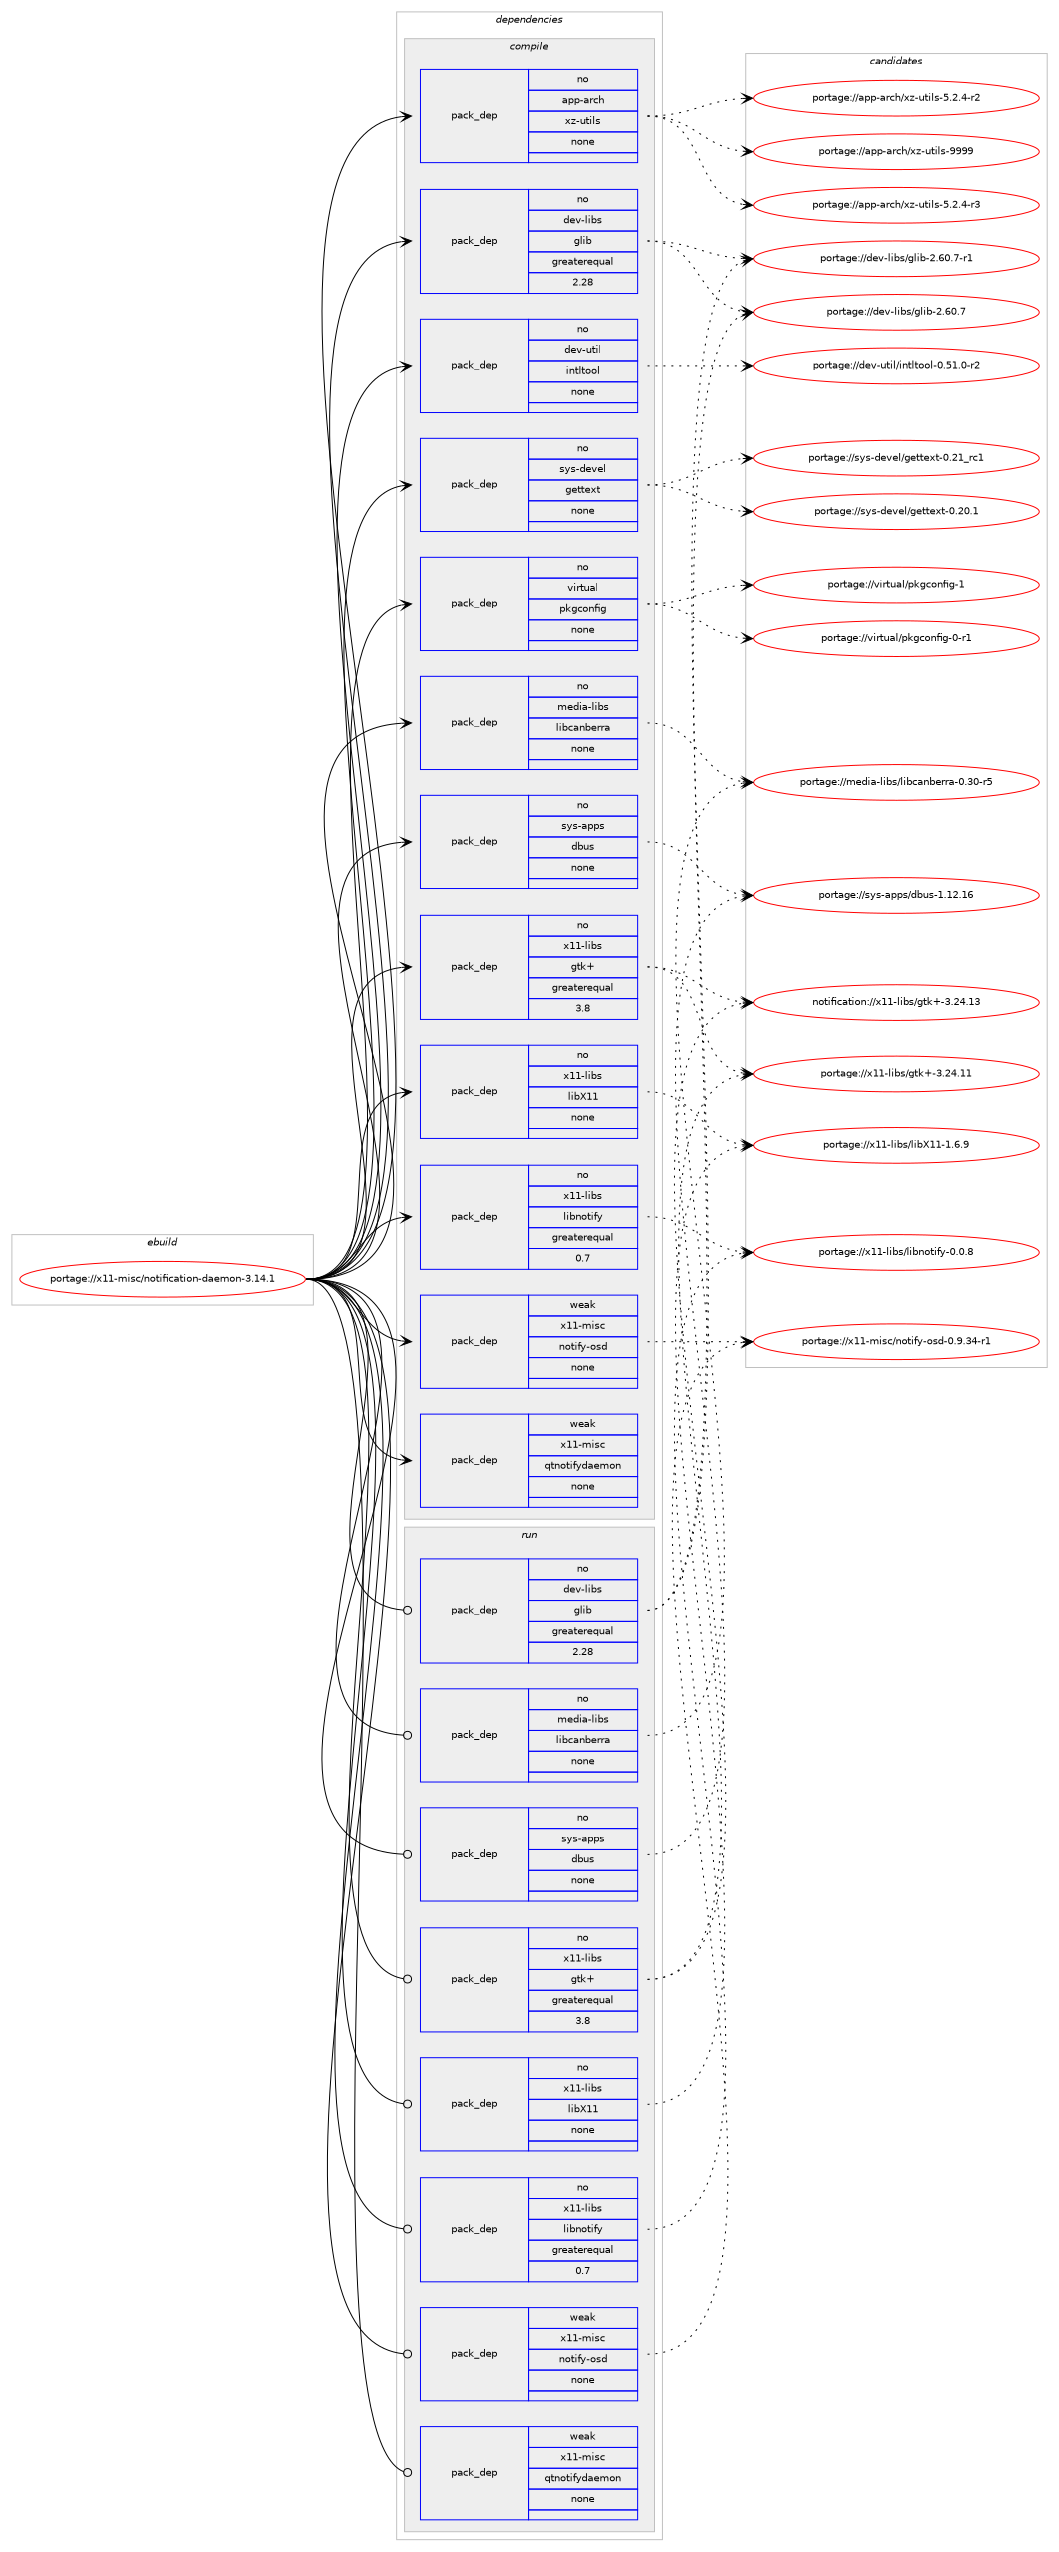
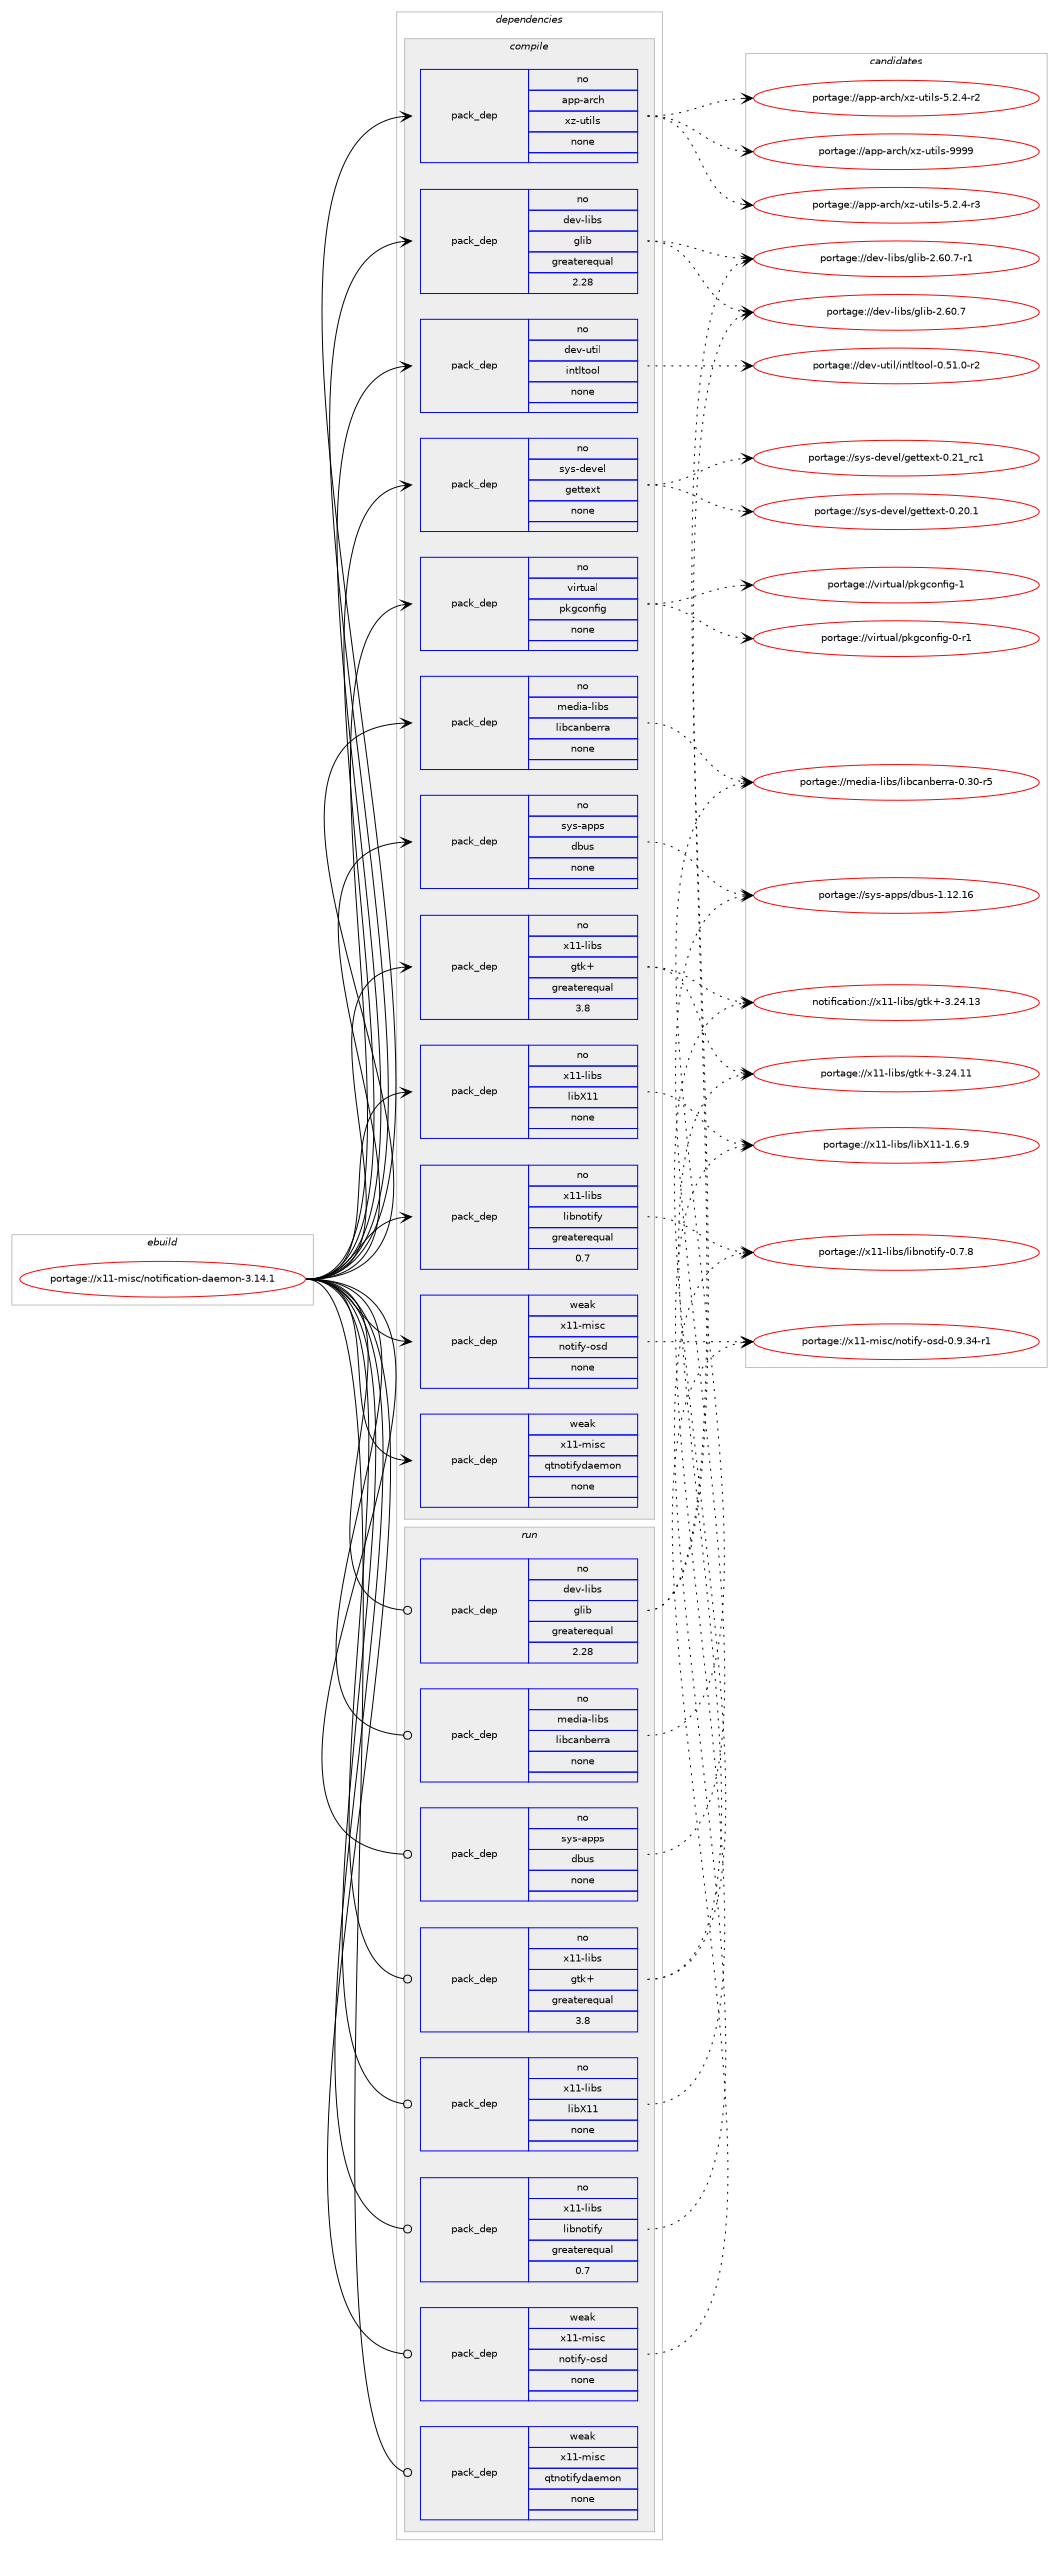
  digraph {
    compound=true
    concentrate=true
    fontname=Helvetica
    fontsize=10
    newrank=true
    rankdir=LR
    ranksep=1.5
    node [color=blue fontname=Helvetica fontsize=10 shape=none]
    edge [arrowhead=vee headport=w style=dotted tailport=e weight=100]
    n1 [color=red label="portage://x11-misc/notification-daemon-3.14.1" width=4 shape=""]
    n2 [label=<<TABLE BORDER="0" CELLBORDER="1" CELLSPACING="0" CELLPADDING="4" WIDTH="220"><TR><TD ROWSPAN="6" CELLPADDING="30">pack_dep</TD></TR><TR><TD WIDTH="110">no</TD></TR><TR><TD>app-arch</TD></TR><TR><TD>xz-utils</TD></TR><TR><TD>none</TD></TR><TR><TD></TD></TR></TABLE>>]
    n3 [label=<<TABLE BORDER="0" CELLBORDER="1" CELLSPACING="0" CELLPADDING="4" WIDTH="220"><TR><TD ROWSPAN="6" CELLPADDING="30">pack_dep</TD></TR><TR><TD WIDTH="110">no</TD></TR><TR><TD>dev-libs</TD></TR><TR><TD>glib</TD></TR><TR><TD>greaterequal</TD></TR><TR><TD>2.28</TD></TR></TABLE>>]
    n4 [label=<<TABLE BORDER="0" CELLBORDER="1" CELLSPACING="0" CELLPADDING="4" WIDTH="220"><TR><TD ROWSPAN="6" CELLPADDING="30">pack_dep</TD></TR><TR><TD WIDTH="110">no</TD></TR><TR><TD>dev-util</TD></TR><TR><TD>intltool</TD></TR><TR><TD>none</TD></TR><TR><TD></TD></TR></TABLE>>]
    n5 [label=<<TABLE BORDER="0" CELLBORDER="1" CELLSPACING="0" CELLPADDING="4" WIDTH="220"><TR><TD ROWSPAN="6" CELLPADDING="30">pack_dep</TD></TR><TR><TD WIDTH="110">no</TD></TR><TR><TD>media-libs</TD></TR><TR><TD>libcanberra</TD></TR><TR><TD>none</TD></TR><TR><TD></TD></TR></TABLE>>]
    n6 [label=<<TABLE BORDER="0" CELLBORDER="1" CELLSPACING="0" CELLPADDING="4" WIDTH="220"><TR><TD ROWSPAN="6" CELLPADDING="30">pack_dep</TD></TR><TR><TD WIDTH="110">no</TD></TR><TR><TD>sys-apps</TD></TR><TR><TD>dbus</TD></TR><TR><TD>none</TD></TR><TR><TD></TD></TR></TABLE>>]
    n7 [label=<<TABLE BORDER="0" CELLBORDER="1" CELLSPACING="0" CELLPADDING="4" WIDTH="220"><TR><TD ROWSPAN="6" CELLPADDING="30">pack_dep</TD></TR><TR><TD WIDTH="110">no</TD></TR><TR><TD>sys-devel</TD></TR><TR><TD>gettext</TD></TR><TR><TD>none</TD></TR><TR><TD></TD></TR></TABLE>>]
    n8 [label=<<TABLE BORDER="0" CELLBORDER="1" CELLSPACING="0" CELLPADDING="4" WIDTH="220"><TR><TD ROWSPAN="6" CELLPADDING="30">pack_dep</TD></TR><TR><TD WIDTH="110">no</TD></TR><TR><TD>virtual</TD></TR><TR><TD>pkgconfig</TD></TR><TR><TD>none</TD></TR><TR><TD></TD></TR></TABLE>>]
    n9 [label=<<TABLE BORDER="0" CELLBORDER="1" CELLSPACING="0" CELLPADDING="4" WIDTH="220"><TR><TD ROWSPAN="6" CELLPADDING="30">pack_dep</TD></TR><TR><TD WIDTH="110">no</TD></TR><TR><TD>x11-libs</TD></TR><TR><TD>gtk+</TD></TR><TR><TD>greaterequal</TD></TR><TR><TD>3.8</TD></TR></TABLE>>]
    n10 [label=<<TABLE BORDER="0" CELLBORDER="1" CELLSPACING="0" CELLPADDING="4" WIDTH="220"><TR><TD ROWSPAN="6" CELLPADDING="30">pack_dep</TD></TR><TR><TD WIDTH="110">no</TD></TR><TR><TD>x11-libs</TD></TR><TR><TD>libX11</TD></TR><TR><TD>none</TD></TR><TR><TD></TD></TR></TABLE>>]
    n11 [label=<<TABLE BORDER="0" CELLBORDER="1" CELLSPACING="0" CELLPADDING="4" WIDTH="220"><TR><TD ROWSPAN="6" CELLPADDING="30">pack_dep</TD></TR><TR><TD WIDTH="110">no</TD></TR><TR><TD>x11-libs</TD></TR><TR><TD>libnotify</TD></TR><TR><TD>greaterequal</TD></TR><TR><TD>0.7</TD></TR></TABLE>>]
    n12 [label=<<TABLE BORDER="0" CELLBORDER="1" CELLSPACING="0" CELLPADDING="4" WIDTH="220"><TR><TD ROWSPAN="6" CELLPADDING="30">pack_dep</TD></TR><TR><TD WIDTH="110">weak</TD></TR><TR><TD>x11-misc</TD></TR><TR><TD>notify-osd</TD></TR><TR><TD>none</TD></TR><TR><TD></TD></TR></TABLE>>]
    n13 [label=<<TABLE BORDER="0" CELLBORDER="1" CELLSPACING="0" CELLPADDING="4" WIDTH="220"><TR><TD ROWSPAN="6" CELLPADDING="30">pack_dep</TD></TR><TR><TD WIDTH="110">weak</TD></TR><TR><TD>x11-misc</TD></TR><TR><TD>qtnotifydaemon</TD></TR><TR><TD>none</TD></TR><TR><TD></TD></TR></TABLE>>]
    n14 [label=<<TABLE BORDER="0" CELLBORDER="1" CELLSPACING="0" CELLPADDING="4" WIDTH="220"><TR><TD ROWSPAN="6" CELLPADDING="30">pack_dep</TD></TR><TR><TD WIDTH="110">no</TD></TR><TR><TD>dev-libs</TD></TR><TR><TD>glib</TD></TR><TR><TD>greaterequal</TD></TR><TR><TD>2.28</TD></TR></TABLE>>]
    n15 [label=<<TABLE BORDER="0" CELLBORDER="1" CELLSPACING="0" CELLPADDING="4" WIDTH="220"><TR><TD ROWSPAN="6" CELLPADDING="30">pack_dep</TD></TR><TR><TD WIDTH="110">no</TD></TR><TR><TD>media-libs</TD></TR><TR><TD>libcanberra</TD></TR><TR><TD>none</TD></TR><TR><TD></TD></TR></TABLE>>]
    n16 [label=<<TABLE BORDER="0" CELLBORDER="1" CELLSPACING="0" CELLPADDING="4" WIDTH="220"><TR><TD ROWSPAN="6" CELLPADDING="30">pack_dep</TD></TR><TR><TD WIDTH="110">no</TD></TR><TR><TD>sys-apps</TD></TR><TR><TD>dbus</TD></TR><TR><TD>none</TD></TR><TR><TD></TD></TR></TABLE>>]
    n17 [label=<<TABLE BORDER="0" CELLBORDER="1" CELLSPACING="0" CELLPADDING="4" WIDTH="220"><TR><TD ROWSPAN="6" CELLPADDING="30">pack_dep</TD></TR><TR><TD WIDTH="110">no</TD></TR><TR><TD>x11-libs</TD></TR><TR><TD>gtk+</TD></TR><TR><TD>greaterequal</TD></TR><TR><TD>3.8</TD></TR></TABLE>>]
    n18 [label=<<TABLE BORDER="0" CELLBORDER="1" CELLSPACING="0" CELLPADDING="4" WIDTH="220"><TR><TD ROWSPAN="6" CELLPADDING="30">pack_dep</TD></TR><TR><TD WIDTH="110">no</TD></TR><TR><TD>x11-libs</TD></TR><TR><TD>libX11</TD></TR><TR><TD>none</TD></TR><TR><TD></TD></TR></TABLE>>]
    n19 [label=<<TABLE BORDER="0" CELLBORDER="1" CELLSPACING="0" CELLPADDING="4" WIDTH="220"><TR><TD ROWSPAN="6" CELLPADDING="30">pack_dep</TD></TR><TR><TD WIDTH="110">no</TD></TR><TR><TD>x11-libs</TD></TR><TR><TD>libnotify</TD></TR><TR><TD>greaterequal</TD></TR><TR><TD>0.7</TD></TR></TABLE>>]
    n20 [label=<<TABLE BORDER="0" CELLBORDER="1" CELLSPACING="0" CELLPADDING="4" WIDTH="220"><TR><TD ROWSPAN="6" CELLPADDING="30">pack_dep</TD></TR><TR><TD WIDTH="110">weak</TD></TR><TR><TD>x11-misc</TD></TR><TR><TD>notify-osd</TD></TR><TR><TD>none</TD></TR><TR><TD></TD></TR></TABLE>>]
    n21 [label=<<TABLE BORDER="0" CELLBORDER="1" CELLSPACING="0" CELLPADDING="4" WIDTH="220"><TR><TD ROWSPAN="6" CELLPADDING="30">pack_dep</TD></TR><TR><TD WIDTH="110">weak</TD></TR><TR><TD>x11-misc</TD></TR><TR><TD>qtnotifydaemon</TD></TR><TR><TD>none</TD></TR><TR><TD></TD></TR></TABLE>>]
    n22 [color=red label="portage://app-arch/xz-utils-9999" width=4 shape=""]
    n23 [color=red label="portage://app-arch/xz-utils-5.2.4-r3" width=4 shape=""]
    n24 [color=red label="portage://app-arch/xz-utils-5.2.4-r2" width=4 shape=""]
    n25 [color=red label="portage://dev-libs/glib-2.60.7-r1" width=4 shape=""]
    n26 [color=red label="portage://dev-libs/glib-2.60.7" width=4 shape=""]
    n27 [color=red label="portage://dev-util/intltool-0.51.0-r2" width=4 shape=""]
    n28 [color=red label="portage://media-libs/libcanberra-0.30-r5" width=4 shape=""]
    n29 [color=red label="portage://sys-apps/dbus-1.12.16" width=4 shape=""]
    n30 [color=red label="portage://sys-devel/gettext-0.21_rc1" width=4 shape=""]
    n31 [color=red label="portage://sys-devel/gettext-0.20.1" width=4 shape=""]
    n32 [color=red label="portage://virtual/pkgconfig-1" width=4 shape=""]
    n33 [color=red label="portage://virtual/pkgconfig-0-r1" width=4 shape=""]
    n34 [color=red label="notification://x11-libs/gtk+-3.24.13" width=4 shape=""]
    n35 [color=red label="portage://x11-libs/gtk+-3.24.11" width=4 shape=""]
    n36 [color=red label="portage://x11-libs/libX11-1.6.9" width=4 shape=""]
-   n37 [color=red label="portage://x11-libs/libnotify-0.0.8" width=4 shape=""]
+   n37 [color=red label="portage://x11-libs/libnotify-0.7.8" width=4 shape=""]
    n38 [color=red label="portage://x11-misc/notify-osd-0.9.34-r1" width=4 shape=""]
    subgraph cluster_1 {
      color=gray
      label=<<i>ebuild</i>>
      rank=same
      n1
    }
    subgraph cluster_2 {
      color=gray
      label=<<i>dependencies</i>>
      subgraph cluster_3 {
        color=gray
        fillcolor="#eeeeee"
        label=<<i>compile</i>>
        style=filled
        subgraph sub_4 {
          color=gray
          fillcolor="#eeeeee"
          label=<<i>compile</i>>
          style=filled
          n2
        }
        subgraph sub_5 {
          color=gray
          fillcolor="#eeeeee"
          label=<<i>compile</i>>
          style=filled
          n3
        }
        subgraph sub_6 {
          color=gray
          fillcolor="#eeeeee"
          label=<<i>compile</i>>
          style=filled
          n4
        }
        subgraph sub_7 {
          color=gray
          fillcolor="#eeeeee"
          label=<<i>compile</i>>
          style=filled
          n5
        }
        subgraph sub_8 {
          color=gray
          fillcolor="#eeeeee"
          label=<<i>compile</i>>
          style=filled
          n6
        }
        subgraph sub_9 {
          color=gray
          fillcolor="#eeeeee"
          label=<<i>compile</i>>
          style=filled
          n7
        }
        subgraph sub_10 {
          color=gray
          fillcolor="#eeeeee"
          label=<<i>compile</i>>
          style=filled
          n8
        }
        subgraph sub_11 {
          color=gray
          fillcolor="#eeeeee"
          label=<<i>compile</i>>
          style=filled
          n9
        }
        subgraph sub_12 {
          color=gray
          fillcolor="#eeeeee"
          label=<<i>compile</i>>
          style=filled
          n10
        }
        subgraph sub_13 {
          color=gray
          fillcolor="#eeeeee"
          label=<<i>compile</i>>
          style=filled
          n11
        }
        subgraph sub_14 {
          color=gray
          fillcolor="#eeeeee"
          label=<<i>compile</i>>
          style=filled
          n12
        }
        subgraph sub_15 {
          color=gray
          fillcolor="#eeeeee"
          label=<<i>compile</i>>
          style=filled
          n13
        }
      }
      subgraph cluster_16 {
        color=gray
        fillcolor="#eeeeee"
        label=<<i>compile and run</i>>
        style=filled
      }
      subgraph cluster_17 {
        color=gray
        fillcolor="#eeeeee"
        label=<<i>run</i>>
        style=filled
        subgraph sub_18 {
          color=gray
          fillcolor="#eeeeee"
          label=<<i>run</i>>
          style=filled
          n14
        }
        subgraph sub_19 {
          color=gray
          fillcolor="#eeeeee"
          label=<<i>run</i>>
          style=filled
          n15
        }
        subgraph sub_20 {
          color=gray
          fillcolor="#eeeeee"
          label=<<i>run</i>>
          style=filled
          n16
        }
        subgraph sub_21 {
          color=gray
          fillcolor="#eeeeee"
          label=<<i>run</i>>
          style=filled
          n17
        }
        subgraph sub_22 {
          color=gray
          fillcolor="#eeeeee"
          label=<<i>run</i>>
          style=filled
          n18
        }
        subgraph sub_23 {
          color=gray
          fillcolor="#eeeeee"
          label=<<i>run</i>>
          style=filled
          n19
        }
        subgraph sub_24 {
          color=gray
          fillcolor="#eeeeee"
          label=<<i>run</i>>
          style=filled
          n20
        }
        subgraph sub_25 {
          color=gray
          fillcolor="#eeeeee"
          label=<<i>run</i>>
          style=filled
          n21
        }
      }
    }
    subgraph cluster_26 {
      color=gray
      label=<<i>candidates</i>>
      rank=same
      subgraph sub_27 {
        color=black
        label=<<i>candidates</i>>
        nodesep=1
        rank=same
        n22
        n23
        n24
      }
      subgraph sub_28 {
        color=black
        label=<<i>candidates</i>>
        nodesep=1
        rank=same
        n25
        n26
      }
      subgraph sub_29 {
        color=black
        label=<<i>candidates</i>>
        nodesep=1
        rank=same
        n27
      }
      subgraph sub_30 {
        color=black
        label=<<i>candidates</i>>
        nodesep=1
        rank=same
        n28
      }
      subgraph sub_31 {
        color=black
        label=<<i>candidates</i>>
        nodesep=1
        rank=same
        n29
      }
      subgraph sub_32 {
        color=black
        label=<<i>candidates</i>>
        nodesep=1
        rank=same
        n30
        n31
      }
      subgraph sub_33 {
        color=black
        label=<<i>candidates</i>>
        nodesep=1
        rank=same
        n32
        n33
      }
      subgraph sub_34 {
        color=black
        label=<<i>candidates</i>>
        nodesep=1
        rank=same
        n34
        n35
      }
      subgraph sub_35 {
        color=black
        label=<<i>candidates</i>>
        nodesep=1
        rank=same
        n36
      }
      subgraph sub_36 {
        color=black
        label=<<i>candidates</i>>
        nodesep=1
        rank=same
        n37
      }
      subgraph sub_37 {
        color=black
        label=<<i>candidates</i>>
        nodesep=1
        rank=same
        n38
      }
      subgraph sub_38 {
        color=black
        label=<<i>candidates</i>>
        nodesep=1
        rank=same
      }
      subgraph sub_39 {
        color=black
        label=<<i>candidates</i>>
        nodesep=1
        rank=same
        n38
      }
      subgraph sub_40 {
        color=black
        label=<<i>candidates</i>>
        nodesep=1
        rank=same
        n25
        n26
      }
      subgraph sub_41 {
        color=black
        label=<<i>candidates</i>>
        nodesep=1
        rank=same
        n28
      }
      subgraph sub_42 {
        color=black
        label=<<i>candidates</i>>
        nodesep=1
        rank=same
        n29
      }
      subgraph sub_43 {
        color=black
        label=<<i>candidates</i>>
        nodesep=1
        rank=same
        n34
        n35
      }
      subgraph sub_44 {
        color=black
        label=<<i>candidates</i>>
        nodesep=1
        rank=same
        n36
      }
      subgraph sub_45 {
        color=black
        label=<<i>candidates</i>>
        nodesep=1
        rank=same
        n37
      }
      subgraph sub_46 {
        color=black
        label=<<i>candidates</i>>
        nodesep=1
        rank=same
      }
    }
    n1 -> n2 [style=solid weight=20]
    n1 -> n3 [style=solid weight=20]
    n1 -> n4 [style=solid weight=20]
    n1 -> n5 [style=solid weight=20]
    n1 -> n6 [style=solid weight=20]
    n1 -> n7 [style=solid weight=20]
    n1 -> n8 [style=solid weight=20]
    n1 -> n9 [style=solid weight=20]
    n1 -> n10 [style=solid weight=20]
    n1 -> n11 [style=solid weight=20]
    n1 -> n12 [style=solid weight=20]
    n1 -> n13 [style=solid weight=20]
    n1 -> n14 [arrowhead=odot style=solid weight=20]
    n1 -> n15 [arrowhead=odot style=solid weight=20]
    n1 -> n16 [arrowhead=odot style=solid weight=20]
    n1 -> n17 [arrowhead=odot style=solid weight=20]
    n1 -> n18 [arrowhead=odot style=solid weight=20]
    n1 -> n19 [arrowhead=odot style=solid weight=20]
    n1 -> n20 [arrowhead=odot style=solid weight=20]
    n1 -> n21 [arrowhead=odot style=solid weight=20]
    n2 -> n22
    n2 -> n23
    n2 -> n24
    n3 -> n25
    n3 -> n26
    n4 -> n27
    n5 -> n28
    n6 -> n29
    n7 -> n30
    n7 -> n31
    n8 -> n32
    n8 -> n33
    n9 -> n34
    n9 -> n35
    n10 -> n36
    n11 -> n37
    n12 -> n38
    n14 -> n25
    n14 -> n26
    n15 -> n28
    n16 -> n29
    n17 -> n34
    n17 -> n35
    n18 -> n36
    n19 -> n37
    n20 -> n38
  }
